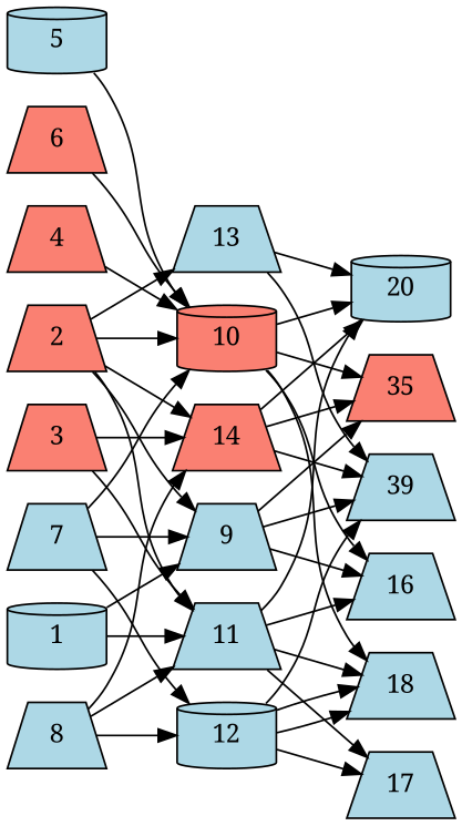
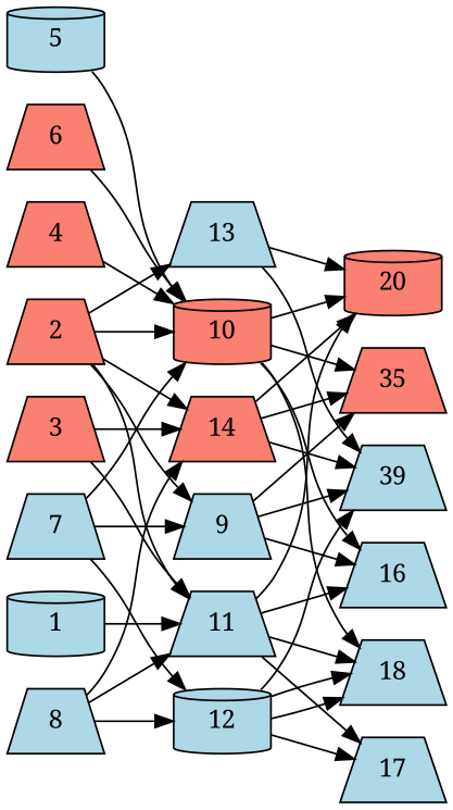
  digraph {
    fontname="Noto Serif"
    rankdir=LR
    node [alpha=0.04 fillcolor=lightblue fontname="Noto Serif" shape=trapezium style=filled]
    edge [fontname="Noto Serif"]
    1 [expect_size=9223168 shape=cylinder]
    9 [alpha=0.01 expect_size=39609344]
    11 [alpha=0.11 expect_size=45464576]
    n4 [alpha=0.18 expect_size=21536768 fillcolor=salmon label=35]
    16 [alpha=0.16 expect_size=49056768]
    n6 [alpha=0.14 expect_size=5549056 label=39]
    18 [alpha=0.13 expect_size=43711488]
-   20 [alpha=0.11 expect_size=8492032 shape=cylinder]
+   20 [alpha=0.11 expect_size=8492032 fillcolor=salmon shape=cylinder]
    17 [alpha=0.05 expect_size=6066176]
    2 [alpha=0.11 expect_size=22965248 fillcolor=salmon]
    10 [alpha=0.13 expect_size=9040896 fillcolor=salmon shape=cylinder]
    13 [expect_size=33406976]
    14 [alpha=0.03 expect_size=9783296 fillcolor=salmon]
    3 [alpha=0.10 expect_size=49077248 fillcolor=salmon]
    4 [alpha=0.05 expect_size=17367040 fillcolor=salmon]
    5 [alpha=0.12 expect_size=33475584 shape=cylinder]
    6 [alpha=0.02 expect_size=25788416 fillcolor=salmon]
    7 [alpha=0.16 expect_size=29114368]
    12 [alpha=0.06 expect_size=8607744 shape=cylinder]
    8 [expect_size=39176192]
-   1 -> 9
    1 -> 11
    9 -> n4
    9 -> 16
    9 -> n6
    11 -> 16
    11 -> 18
    11 -> 20
    11 -> 17
    2 -> 9
    2 -> 11
    2 -> 10
    2 -> 13
    2 -> 14
    10 -> n4
    10 -> 16
    10 -> 18
    10 -> 20
    13 -> n6
    13 -> 20
    14 -> n4
    14 -> n6
    14 -> 20
    3 -> 11
    3 -> 14
    4 -> 10
    5 -> 10
    6 -> 10
    7 -> 9
    7 -> 10
    7 -> 12
    12 -> n6
    12 -> 18
    12 -> 18
    12 -> 17
    8 -> 11
    8 -> 14
    8 -> 12
  }
